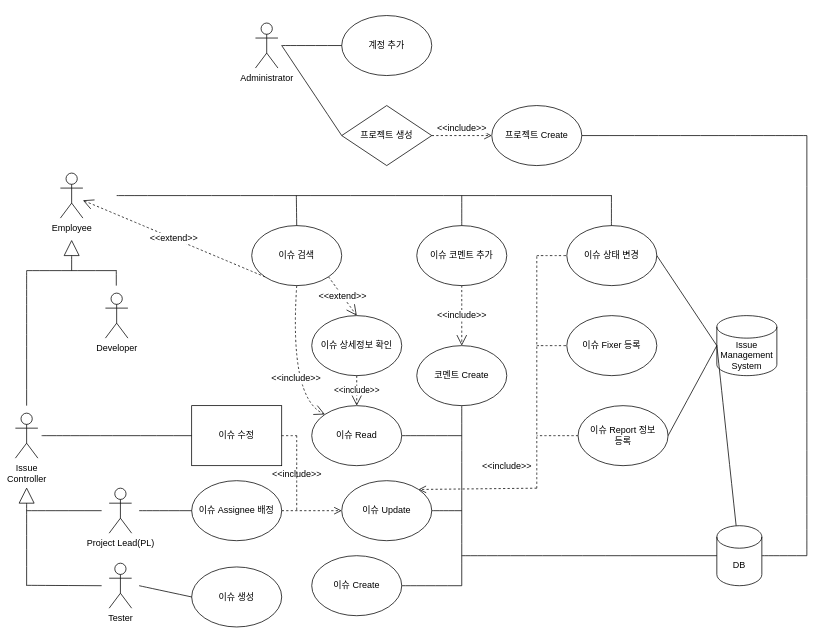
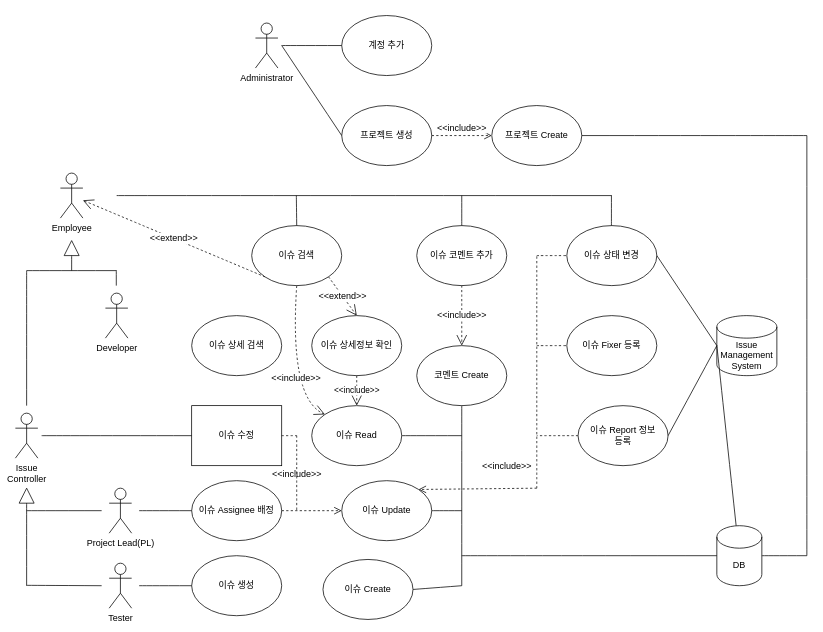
  <mxCell id="0" />
  <mxCell id="1" parent="0" />
- <mxCell id="2" value="프로젝트 생성" style="rhombus;whiteSpace=wrap;html=1;shadow=0;labelBackgroundColor=none;" parent="1" vertex="1"><mxGeometry x="455" y="140" width="120" height="80" as="geometry" /></mxCell>
+ <mxCell id="2" value="프로젝트 생성" style="ellipse;whiteSpace=wrap;html=1;shadow=0;labelBackgroundColor=none;" parent="1" vertex="1"><mxGeometry x="455" y="140" width="120" height="80" as="geometry" /></mxCell>
  <mxCell id="3" value="계정 추가" style="ellipse;whiteSpace=wrap;html=1;" parent="1" vertex="1"><mxGeometry x="455" y="20" width="120" height="80" as="geometry" /></mxCell>
  <mxCell id="4" value="이슈 검색" style="ellipse;whiteSpace=wrap;html=1;" parent="1" vertex="1"><mxGeometry x="335" y="300" width="120" height="80" as="geometry" /></mxCell>
+ <mxCell id="5" value="이슈 상세 검색" style="ellipse;whiteSpace=wrap;html=1;" parent="1" vertex="1"><mxGeometry x="255" y="420" width="120" height="80" as="geometry" /></mxCell>
  <mxCell id="6" value="이슈 상세정보 확인" style="ellipse;whiteSpace=wrap;html=1;" parent="1" vertex="1"><mxGeometry x="415" y="420" width="120" height="80" as="geometry" /></mxCell>
  <mxCell id="7" value="이슈 상태 변경" style="ellipse;whiteSpace=wrap;html=1;" parent="1" vertex="1"><mxGeometry x="755" y="300" width="120" height="80" as="geometry" /></mxCell>
  <mxCell id="8" value="이슈 코멘트 추가" style="ellipse;whiteSpace=wrap;html=1;" parent="1" vertex="1"><mxGeometry x="555" y="300" width="120" height="80" as="geometry" /></mxCell>
- <mxCell id="9" value="이슈 생성" style="ellipse;whiteSpace=wrap;html=1;" parent="1" vertex="1"><mxGeometry x="255" y="755" width="120" height="80" as="geometry" /></mxCell>
+ <mxCell id="9" value="이슈 생성" style="ellipse;whiteSpace=wrap;html=1;" parent="1" vertex="1"><mxGeometry x="255" y="740" width="120" height="80" as="geometry" /></mxCell>
  <mxCell id="10" value="이슈 수정" style="whiteSpace=wrap;html=1;rounded=0;" parent="1" vertex="1"><mxGeometry x="255" y="540" width="120" height="80" as="geometry" /></mxCell>
  <mxCell id="11" value="이슈 Assignee 배정" style="ellipse;whiteSpace=wrap;html=1;" parent="1" vertex="1"><mxGeometry x="255" y="640" width="120" height="80" as="geometry" /></mxCell>
  <mxCell id="12" value="이슈 Fixer 등록" style="ellipse;whiteSpace=wrap;html=1;" parent="1" vertex="1"><mxGeometry x="755" y="420" width="120" height="80" as="geometry" /></mxCell>
  <mxCell id="13" value="이슈 Report 정보&lt;div&gt;등록&lt;/div&gt;" style="ellipse;whiteSpace=wrap;html=1;" parent="1" vertex="1"><mxGeometry x="770" y="540" width="120" height="80" as="geometry" /></mxCell>
  <mxCell id="14" value="Administrator" style="shape=umlActor;verticalLabelPosition=bottom;verticalAlign=top;html=1;outlineConnect=0;" parent="1" vertex="1"><mxGeometry x="340" y="30" width="30" height="60" as="geometry" /></mxCell>
  <mxCell id="15" value="Employee&lt;div&gt;&lt;br&gt;&lt;/div&gt;" style="shape=umlActor;verticalLabelPosition=bottom;verticalAlign=top;html=1;outlineConnect=0;" parent="1" vertex="1"><mxGeometry x="80" y="230" width="30" height="60" as="geometry" /></mxCell>
  <mxCell id="16" value="Project Lead(PL)" style="shape=umlActor;verticalLabelPosition=bottom;verticalAlign=top;html=1;outlineConnect=0;" parent="1" vertex="1"><mxGeometry x="145" y="650" width="30" height="60" as="geometry" /></mxCell>
  <mxCell id="17" value="Developer" style="shape=umlActor;verticalLabelPosition=bottom;verticalAlign=top;html=1;outlineConnect=0;" parent="1" vertex="1"><mxGeometry x="140" y="390" width="30" height="60" as="geometry" /></mxCell>
  <mxCell id="18" value="Tester" style="shape=umlActor;verticalLabelPosition=bottom;verticalAlign=top;html=1;outlineConnect=0;" parent="1" vertex="1"><mxGeometry x="145" y="750" width="30" height="60" as="geometry" /></mxCell>
  <mxCell id="19" value="Issue&lt;br&gt;Controller" style="shape=umlActor;verticalLabelPosition=bottom;verticalAlign=top;html=1;outlineConnect=0;" parent="1" vertex="1"><mxGeometry x="20" y="550" width="30" height="60" as="geometry" /></mxCell>
  <mxCell id="20" value="Issue&lt;br&gt;Management&lt;br&gt;System" style="shape=cylinder3;whiteSpace=wrap;html=1;boundedLbl=1;backgroundOutline=1;size=15;" parent="1" vertex="1"><mxGeometry x="955" y="420" width="80" height="80" as="geometry" /></mxCell>
  <mxCell id="21" value="DB" style="shape=cylinder3;whiteSpace=wrap;html=1;boundedLbl=1;backgroundOutline=1;size=15;" parent="1" vertex="1"><mxGeometry x="955" y="700" width="60" height="80" as="geometry" /></mxCell>
  <mxCell id="22" value="" style="triangle;whiteSpace=wrap;html=1;rotation=-90;" parent="1" vertex="1"><mxGeometry x="85" y="320" width="20" height="20" as="geometry" /></mxCell>
  <mxCell id="23" value="" style="triangle;whiteSpace=wrap;html=1;rotation=-90;" parent="1" vertex="1"><mxGeometry x="25" y="650" width="20" height="20" as="geometry" /></mxCell>
- <mxCell id="24" value="이슈 Create" style="ellipse;whiteSpace=wrap;html=1;" parent="1" vertex="1"><mxGeometry x="415" y="740" width="120" height="80" as="geometry" /></mxCell>
+ <mxCell id="24" value="이슈 Create" style="ellipse;whiteSpace=wrap;html=1;" parent="1" vertex="1"><mxGeometry x="430" y="745" width="120" height="80" as="geometry" /></mxCell>
  <mxCell id="25" value="프로젝트 Create" style="ellipse;whiteSpace=wrap;html=1;" parent="1" vertex="1"><mxGeometry x="655" y="140" width="120" height="80" as="geometry" /></mxCell>
  <mxCell id="26" value="코멘트 Create" style="ellipse;whiteSpace=wrap;html=1;" parent="1" vertex="1"><mxGeometry x="555" y="460" width="120" height="80" as="geometry" /></mxCell>
  <mxCell id="27" value="이슈 Update" style="ellipse;whiteSpace=wrap;html=1;" parent="1" vertex="1"><mxGeometry x="455" y="640" width="120" height="80" as="geometry" /></mxCell>
  <mxCell id="28" value="이슈 Read" style="ellipse;whiteSpace=wrap;html=1;" parent="1" vertex="1"><mxGeometry x="415" y="540" width="120" height="80" as="geometry" /></mxCell>
  <mxCell id="29" value="" style="endArrow=none;html=1;rounded=0;fontSize=12;startSize=8;endSize=8;curved=1;" parent="1" edge="1"><mxGeometry width="50" height="50" relative="1" as="geometry"><mxPoint x="35" y="360" as="sourcePoint" /><mxPoint x="155" y="360" as="targetPoint" /></mxGeometry></mxCell>
  <mxCell id="30" value="" style="endArrow=none;html=1;rounded=0;fontSize=12;startSize=8;endSize=8;curved=1;exitX=0;exitY=0.5;exitDx=0;exitDy=0;" parent="1" source="22" edge="1"><mxGeometry width="50" height="50" relative="1" as="geometry"><mxPoint x="535" y="430" as="sourcePoint" /><mxPoint x="95" y="360" as="targetPoint" /></mxGeometry></mxCell>
  <mxCell id="31" value="" style="endArrow=none;html=1;rounded=0;fontSize=12;startSize=8;endSize=8;curved=1;" parent="1" edge="1"><mxGeometry width="50" height="50" relative="1" as="geometry"><mxPoint x="35" y="360" as="sourcePoint" /><mxPoint x="35" y="540" as="targetPoint" /></mxGeometry></mxCell>
  <mxCell id="32" value="" style="endArrow=none;html=1;rounded=0;fontSize=12;startSize=8;endSize=8;curved=1;" parent="1" edge="1"><mxGeometry width="50" height="50" relative="1" as="geometry"><mxPoint x="154.5" y="360" as="sourcePoint" /><mxPoint x="154.5" y="380" as="targetPoint" /></mxGeometry></mxCell>
  <mxCell id="33" value="" style="endArrow=none;html=1;rounded=0;fontSize=12;startSize=8;endSize=8;curved=1;exitX=0;exitY=0.5;exitDx=0;exitDy=0;" parent="1" source="23" edge="1"><mxGeometry width="50" height="50" relative="1" as="geometry"><mxPoint x="-25" y="670" as="sourcePoint" /><mxPoint x="35" y="780" as="targetPoint" /></mxGeometry></mxCell>
  <mxCell id="34" value="" style="endArrow=none;html=1;rounded=0;fontSize=12;startSize=8;endSize=8;curved=1;" parent="1" edge="1"><mxGeometry width="50" height="50" relative="1" as="geometry"><mxPoint x="35" y="680" as="sourcePoint" /><mxPoint x="135" y="680" as="targetPoint" /></mxGeometry></mxCell>
  <mxCell id="35" value="" style="endArrow=none;html=1;rounded=0;fontSize=12;startSize=8;endSize=8;curved=1;" parent="1" edge="1"><mxGeometry width="50" height="50" relative="1" as="geometry"><mxPoint x="35" y="779.5" as="sourcePoint" /><mxPoint x="135" y="780" as="targetPoint" /></mxGeometry></mxCell>
  <mxCell id="36" value="" style="endArrow=none;html=1;rounded=0;fontSize=12;startSize=8;endSize=8;curved=1;entryX=0;entryY=0.5;entryDx=0;entryDy=0;" parent="1" target="3" edge="1"><mxGeometry width="50" height="50" relative="1" as="geometry"><mxPoint x="375" y="60" as="sourcePoint" /><mxPoint x="585" y="280" as="targetPoint" /></mxGeometry></mxCell>
  <mxCell id="37" value="" style="endArrow=none;html=1;rounded=0;fontSize=12;startSize=8;endSize=8;curved=1;entryX=0;entryY=0.5;entryDx=0;entryDy=0;" parent="1" target="2" edge="1"><mxGeometry width="50" height="50" relative="1" as="geometry"><mxPoint x="375" y="60" as="sourcePoint" /><mxPoint x="585" y="380" as="targetPoint" /></mxGeometry></mxCell>
  <mxCell id="38" value="" style="endArrow=none;html=1;rounded=0;fontSize=12;startSize=8;endSize=8;curved=1;" parent="1" edge="1"><mxGeometry width="50" height="50" relative="1" as="geometry"><mxPoint x="155" y="260" as="sourcePoint" /><mxPoint x="815" y="260" as="targetPoint" /></mxGeometry></mxCell>
  <mxCell id="39" value="" style="endArrow=none;html=1;rounded=0;fontSize=12;startSize=8;endSize=8;curved=1;exitX=0;exitY=0.5;exitDx=0;exitDy=0;entryX=0.5;entryY=0;entryDx=0;entryDy=0;" parent="1" target="4" edge="1"><mxGeometry width="50" height="50" relative="1" as="geometry"><mxPoint x="394.5" y="260" as="sourcePoint" /><mxPoint x="394.5" y="280" as="targetPoint" /></mxGeometry></mxCell>
  <mxCell id="40" value="" style="endArrow=none;html=1;rounded=0;fontSize=12;startSize=8;endSize=8;curved=1;exitX=0.5;exitY=0;exitDx=0;exitDy=0;" parent="1" source="8" edge="1"><mxGeometry width="50" height="50" relative="1" as="geometry"><mxPoint x="535" y="330" as="sourcePoint" /><mxPoint x="615" y="260" as="targetPoint" /></mxGeometry></mxCell>
  <mxCell id="41" value="" style="endArrow=none;html=1;rounded=0;fontSize=12;startSize=8;endSize=8;curved=1;exitX=0.5;exitY=0;exitDx=0;exitDy=0;" parent="1" edge="1"><mxGeometry width="50" height="50" relative="1" as="geometry"><mxPoint x="814.5" y="300" as="sourcePoint" /><mxPoint x="814.5" y="260" as="targetPoint" /></mxGeometry></mxCell>
  <mxCell id="42" value="&amp;lt;&amp;lt;extend&amp;gt;&amp;gt;" style="endArrow=open;endSize=12;dashed=1;html=1;rounded=0;fontSize=12;curved=1;exitX=0;exitY=1;exitDx=0;exitDy=0;" parent="1" source="4" target="15" edge="1"><mxGeometry width="160" relative="1" as="geometry"><mxPoint y="510" as="sourcePoint" x="475" /><mxPoint x="635" y="510" as="targetPoint" /></mxGeometry></mxCell>
  <mxCell id="43" value="" style="endArrow=none;html=1;rounded=0;fontSize=12;startSize=8;endSize=8;curved=1;entryX=0;entryY=0.5;entryDx=0;entryDy=0;" parent="1" target="10" edge="1"><mxGeometry width="50" height="50" relative="1" as="geometry"><mxPoint x="55" y="580" as="sourcePoint" /><mxPoint x="585" y="480" as="targetPoint" /></mxGeometry></mxCell>
  <mxCell id="44" value="" style="endArrow=none;html=1;rounded=0;fontSize=12;startSize=8;endSize=8;curved=1;entryX=0;entryY=0.5;entryDx=0;entryDy=0;" parent="1" target="11" edge="1"><mxGeometry width="50" height="50" relative="1" as="geometry"><mxPoint x="185" y="680" as="sourcePoint" /><mxPoint x="585" y="480" as="targetPoint" /></mxGeometry></mxCell>
  <mxCell id="45" value="" style="endArrow=none;html=1;rounded=0;fontSize=12;startSize=8;endSize=8;curved=1;entryX=0;entryY=0.5;entryDx=0;entryDy=0;" parent="1" target="9" edge="1"><mxGeometry width="50" height="50" relative="1" as="geometry"><mxPoint x="185" y="780" as="sourcePoint" /><mxPoint x="585" y="480" as="targetPoint" /></mxGeometry></mxCell>
  <mxCell id="46" value="" style="endArrow=none;html=1;rounded=0;fontSize=12;startSize=8;endSize=8;curved=1;exitX=0;exitY=0.5;exitDx=0;exitDy=0;exitPerimeter=0;" parent="1" source="20" target="21" edge="1"><mxGeometry width="50" height="50" relative="1" as="geometry"><mxPoint x="535" y="530" as="sourcePoint" /><mxPoint x="585" y="480" as="targetPoint" /></mxGeometry></mxCell>
  <mxCell id="47" value="" style="endArrow=none;html=1;rounded=0;fontSize=12;startSize=8;endSize=8;curved=1;entryX=0;entryY=0.5;entryDx=0;entryDy=0;entryPerimeter=0;exitX=1;exitY=0.5;exitDx=0;exitDy=0;" parent="1" source="7" target="20" edge="1"><mxGeometry width="50" height="50" relative="1" as="geometry"><mxPoint x="535" y="530" as="sourcePoint" /><mxPoint x="585" y="480" as="targetPoint" /></mxGeometry></mxCell>
  <mxCell id="48" value="" style="endArrow=none;html=1;rounded=0;fontSize=12;startSize=8;endSize=8;curved=1;exitX=1;exitY=0.5;exitDx=0;exitDy=0;entryX=0;entryY=0.5;entryDx=0;entryDy=0;entryPerimeter=0;" parent="1" source="13" target="20" edge="1"><mxGeometry width="50" height="50" relative="1" as="geometry"><mxPoint x="535" y="530" as="sourcePoint" /><mxPoint x="585" y="480" as="targetPoint" /></mxGeometry></mxCell>
  <mxCell id="49" value="" style="endArrow=none;html=1;rounded=0;fontSize=12;startSize=8;endSize=8;curved=1;exitX=0.5;exitY=1;exitDx=0;exitDy=0;" parent="1" source="26" edge="1"><mxGeometry width="50" height="50" relative="1" as="geometry"><mxPoint x="535" y="530" as="sourcePoint" /><mxPoint x="615" y="780" as="targetPoint" /></mxGeometry></mxCell>
  <mxCell id="50" value="" style="endArrow=none;html=1;rounded=0;fontSize=12;startSize=8;endSize=8;curved=1;exitX=1;exitY=0.5;exitDx=0;exitDy=0;" parent="1" source="24" edge="1"><mxGeometry width="50" height="50" relative="1" as="geometry"><mxPoint x="535" y="530" as="sourcePoint" /><mxPoint x="615" y="780" as="targetPoint" /></mxGeometry></mxCell>
  <mxCell id="51" value="" style="endArrow=none;html=1;rounded=0;fontSize=12;startSize=8;endSize=8;curved=1;exitX=1;exitY=0.5;exitDx=0;exitDy=0;" parent="1" source="27" edge="1"><mxGeometry width="50" height="50" relative="1" as="geometry"><mxPoint x="535" y="530" as="sourcePoint" /><mxPoint x="615" y="680" as="targetPoint" /></mxGeometry></mxCell>
  <mxCell id="52" value="" style="endArrow=none;html=1;rounded=0;fontSize=12;startSize=8;endSize=8;curved=1;exitX=1;exitY=0.5;exitDx=0;exitDy=0;" parent="1" source="28" edge="1"><mxGeometry width="50" height="50" relative="1" as="geometry"><mxPoint x="535" y="530" as="sourcePoint" /><mxPoint x="615" y="580" as="targetPoint" /></mxGeometry></mxCell>
  <mxCell id="53" value="" style="endArrow=none;html=1;rounded=0;fontSize=12;startSize=8;endSize=8;curved=1;" parent="1" edge="1"><mxGeometry width="50" height="50" relative="1" as="geometry"><mxPoint x="615" y="740" as="sourcePoint" /><mxPoint x="955" y="740" as="targetPoint" /></mxGeometry></mxCell>
  <mxCell id="54" value="" style="endArrow=none;html=1;rounded=0;fontSize=12;startSize=8;endSize=8;curved=1;entryX=1;entryY=0.5;entryDx=0;entryDy=0;" parent="1" target="25" edge="1"><mxGeometry width="50" height="50" relative="1" as="geometry"><mxPoint x="1075" as="sourcePoint" y="180" /><mxPoint x="585" y="380" as="targetPoint" /></mxGeometry></mxCell>
  <mxCell id="55" value="" style="endArrow=none;html=1;rounded=0;fontSize=12;startSize=8;endSize=8;curved=1;" parent="1" edge="1"><mxGeometry width="50" height="50" relative="1" as="geometry"><mxPoint x="1075" y="740" as="sourcePoint" /><mxPoint x="1075" as="targetPoint" y="180" /></mxGeometry></mxCell>
  <mxCell id="56" value="" style="endArrow=none;html=1;rounded=0;fontSize=12;startSize=8;endSize=8;curved=1;exitX=1;exitY=0.5;exitDx=0;exitDy=0;exitPerimeter=0;" parent="1" source="21" edge="1"><mxGeometry width="50" height="50" relative="1" as="geometry"><mxPoint x="535" y="430" as="sourcePoint" /><mxPoint x="1075" y="740" as="targetPoint" /></mxGeometry></mxCell>
  <mxCell id="57" value="&amp;lt;&amp;lt;include&amp;gt;&amp;gt;" style="html=1;verticalAlign=bottom;endArrow=open;dashed=1;endSize=8;curved=0;rounded=0;fontSize=12;exitX=1;exitY=0.5;exitDx=0;exitDy=0;entryX=0;entryY=0.5;entryDx=0;entryDy=0;" parent="1" source="2" target="25" edge="1"><mxGeometry relative="1" as="geometry"><mxPoint x="595" y="410" as="sourcePoint" /><mxPoint x="515" y="410" as="targetPoint" /></mxGeometry></mxCell>
  <mxCell id="58" value="&amp;lt;&amp;lt;include&amp;gt;&amp;gt;" style="endArrow=open;endSize=12;dashed=1;html=1;rounded=0;fontSize=12;curved=1;exitX=0.5;exitY=1;exitDx=0;exitDy=0;entryX=0.5;entryY=0;entryDx=0;entryDy=0;" parent="1" source="8" target="26" edge="1"><mxGeometry width="160" relative="1" as="geometry"><mxPoint y="410" as="sourcePoint" x="475" /><mxPoint x="635" y="410" as="targetPoint" /></mxGeometry></mxCell>
  <mxCell id="59" value="&amp;lt;&amp;lt;include&amp;gt;&amp;gt;" style="html=1;verticalAlign=bottom;endArrow=open;dashed=1;endSize=8;curved=0;rounded=0;fontSize=12;exitX=1;exitY=0.5;exitDx=0;exitDy=0;entryX=0;entryY=0.5;entryDx=0;entryDy=0;" parent="1" source="11" target="27" edge="1"><mxGeometry x="-0.5" y="40" relative="1" as="geometry"><mxPoint x="385" y="590" as="sourcePoint" /><mxPoint x="425" y="590" as="targetPoint" /><mxPoint as="offset" /></mxGeometry></mxCell>
  <mxCell id="60" value="&amp;lt;&amp;lt;extend&amp;gt;&amp;gt;" style="endArrow=open;endSize=12;dashed=1;html=1;rounded=0;fontSize=12;curved=1;exitX=1;exitY=1;exitDx=0;exitDy=0;entryX=0.5;entryY=0;entryDx=0;entryDy=0;" parent="1" source="4" target="6" edge="1"><mxGeometry width="160" relative="1" as="geometry"><mxPoint x="363" y="378" as="sourcePoint" /><mxPoint x="325" y="430" as="targetPoint" /></mxGeometry></mxCell>
  <mxCell id="61" value="&amp;lt;&amp;lt;include&amp;gt;&amp;gt;" style="endArrow=open;endSize=12;dashed=1;html=1;rounded=0;fontSize=12;curved=1;entryX=0;entryY=0;entryDx=0;entryDy=0;exitX=0.5;exitY=1;exitDx=0;exitDy=0;" parent="1" source="4" target="28" edge="1"><mxGeometry x="0.223" y="7" width="160" relative="1" as="geometry"><mxPoint x="415" y="510" as="sourcePoint" /><mxPoint x="625" y="470" as="targetPoint" /><Array as="points"><mxPoint x="385" y="530" /></Array><mxPoint as="offset" /></mxGeometry></mxCell>
  <mxCell id="62" value="" style="endArrow=none;dashed=1;html=1;rounded=0;fontSize=12;startSize=8;endSize=8;curved=1;exitX=1;exitY=0.5;exitDx=0;exitDy=0;" parent="1" source="10" edge="1"><mxGeometry width="50" height="50" relative="1" as="geometry"><mxPoint x="535" y="530" as="sourcePoint" /><mxPoint x="395" y="580" as="targetPoint" /></mxGeometry></mxCell>
  <mxCell id="63" value="" style="endArrow=none;dashed=1;html=1;rounded=0;fontSize=12;startSize=8;endSize=8;curved=1;" parent="1" edge="1"><mxGeometry width="50" height="50" relative="1" as="geometry"><mxPoint x="395" y="580" as="sourcePoint" /><mxPoint x="395" y="680" as="targetPoint" /></mxGeometry></mxCell>
  <mxCell id="64" value="" style="endArrow=none;dashed=1;html=1;rounded=0;fontSize=12;startSize=8;endSize=8;curved=1;entryX=0;entryY=0.5;entryDx=0;entryDy=0;" parent="1" target="7" edge="1"><mxGeometry width="50" height="50" relative="1" as="geometry"><mxPoint x="715" y="340" as="sourcePoint" /><mxPoint x="585" y="480" as="targetPoint" /></mxGeometry></mxCell>
  <mxCell id="65" value="" style="endArrow=none;dashed=1;html=1;rounded=0;fontSize=12;startSize=8;endSize=8;curved=1;" parent="1" edge="1"><mxGeometry width="50" height="50" relative="1" as="geometry"><mxPoint x="715" y="650" as="sourcePoint" /><mxPoint x="715" y="340" as="targetPoint" /></mxGeometry></mxCell>
  <mxCell id="66" value="&amp;lt;&amp;lt;include&amp;gt;&amp;gt;" style="html=1;verticalAlign=bottom;endArrow=open;dashed=1;endSize=8;curved=0;rounded=0;fontSize=12;entryX=1;entryY=0;entryDx=0;entryDy=0;" parent="1" target="27" edge="1"><mxGeometry x="-0.495" y="-20" relative="1" as="geometry"><mxPoint x="715" y="650" as="sourcePoint" /><mxPoint x="515" y="510" as="targetPoint" /><mxPoint as="offset" /></mxGeometry></mxCell>
  <mxCell id="67" value="" style="endArrow=none;dashed=1;html=1;rounded=0;fontSize=12;startSize=8;endSize=8;curved=1;exitX=0;exitY=0.5;exitDx=0;exitDy=0;" parent="1" source="13" edge="1"><mxGeometry width="50" height="50" relative="1" as="geometry"><mxPoint x="535" y="530" as="sourcePoint" /><mxPoint x="715" y="580" as="targetPoint" /></mxGeometry></mxCell>
  <mxCell id="68" value="" style="endArrow=none;dashed=1;html=1;rounded=0;fontSize=12;startSize=8;endSize=8;curved=1;entryX=0;entryY=0.5;entryDx=0;entryDy=0;" parent="1" target="12" edge="1"><mxGeometry width="50" height="50" relative="1" as="geometry"><mxPoint x="715" y="460" as="sourcePoint" /><mxPoint x="585" y="480" as="targetPoint" /></mxGeometry></mxCell>
  <mxCell id="69" value="&amp;lt;&amp;lt;include&amp;gt;&amp;gt;" style="endArrow=open;endSize=12;dashed=1;html=1;rounded=0;exitX=0.5;exitY=1;exitDx=0;exitDy=0;" parent="1" source="6" target="28" edge="1"><mxGeometry width="160" relative="1" as="geometry"><mxPoint y="560" as="sourcePoint" x="475" /><mxPoint x="635" y="560" as="targetPoint" /></mxGeometry></mxCell>
